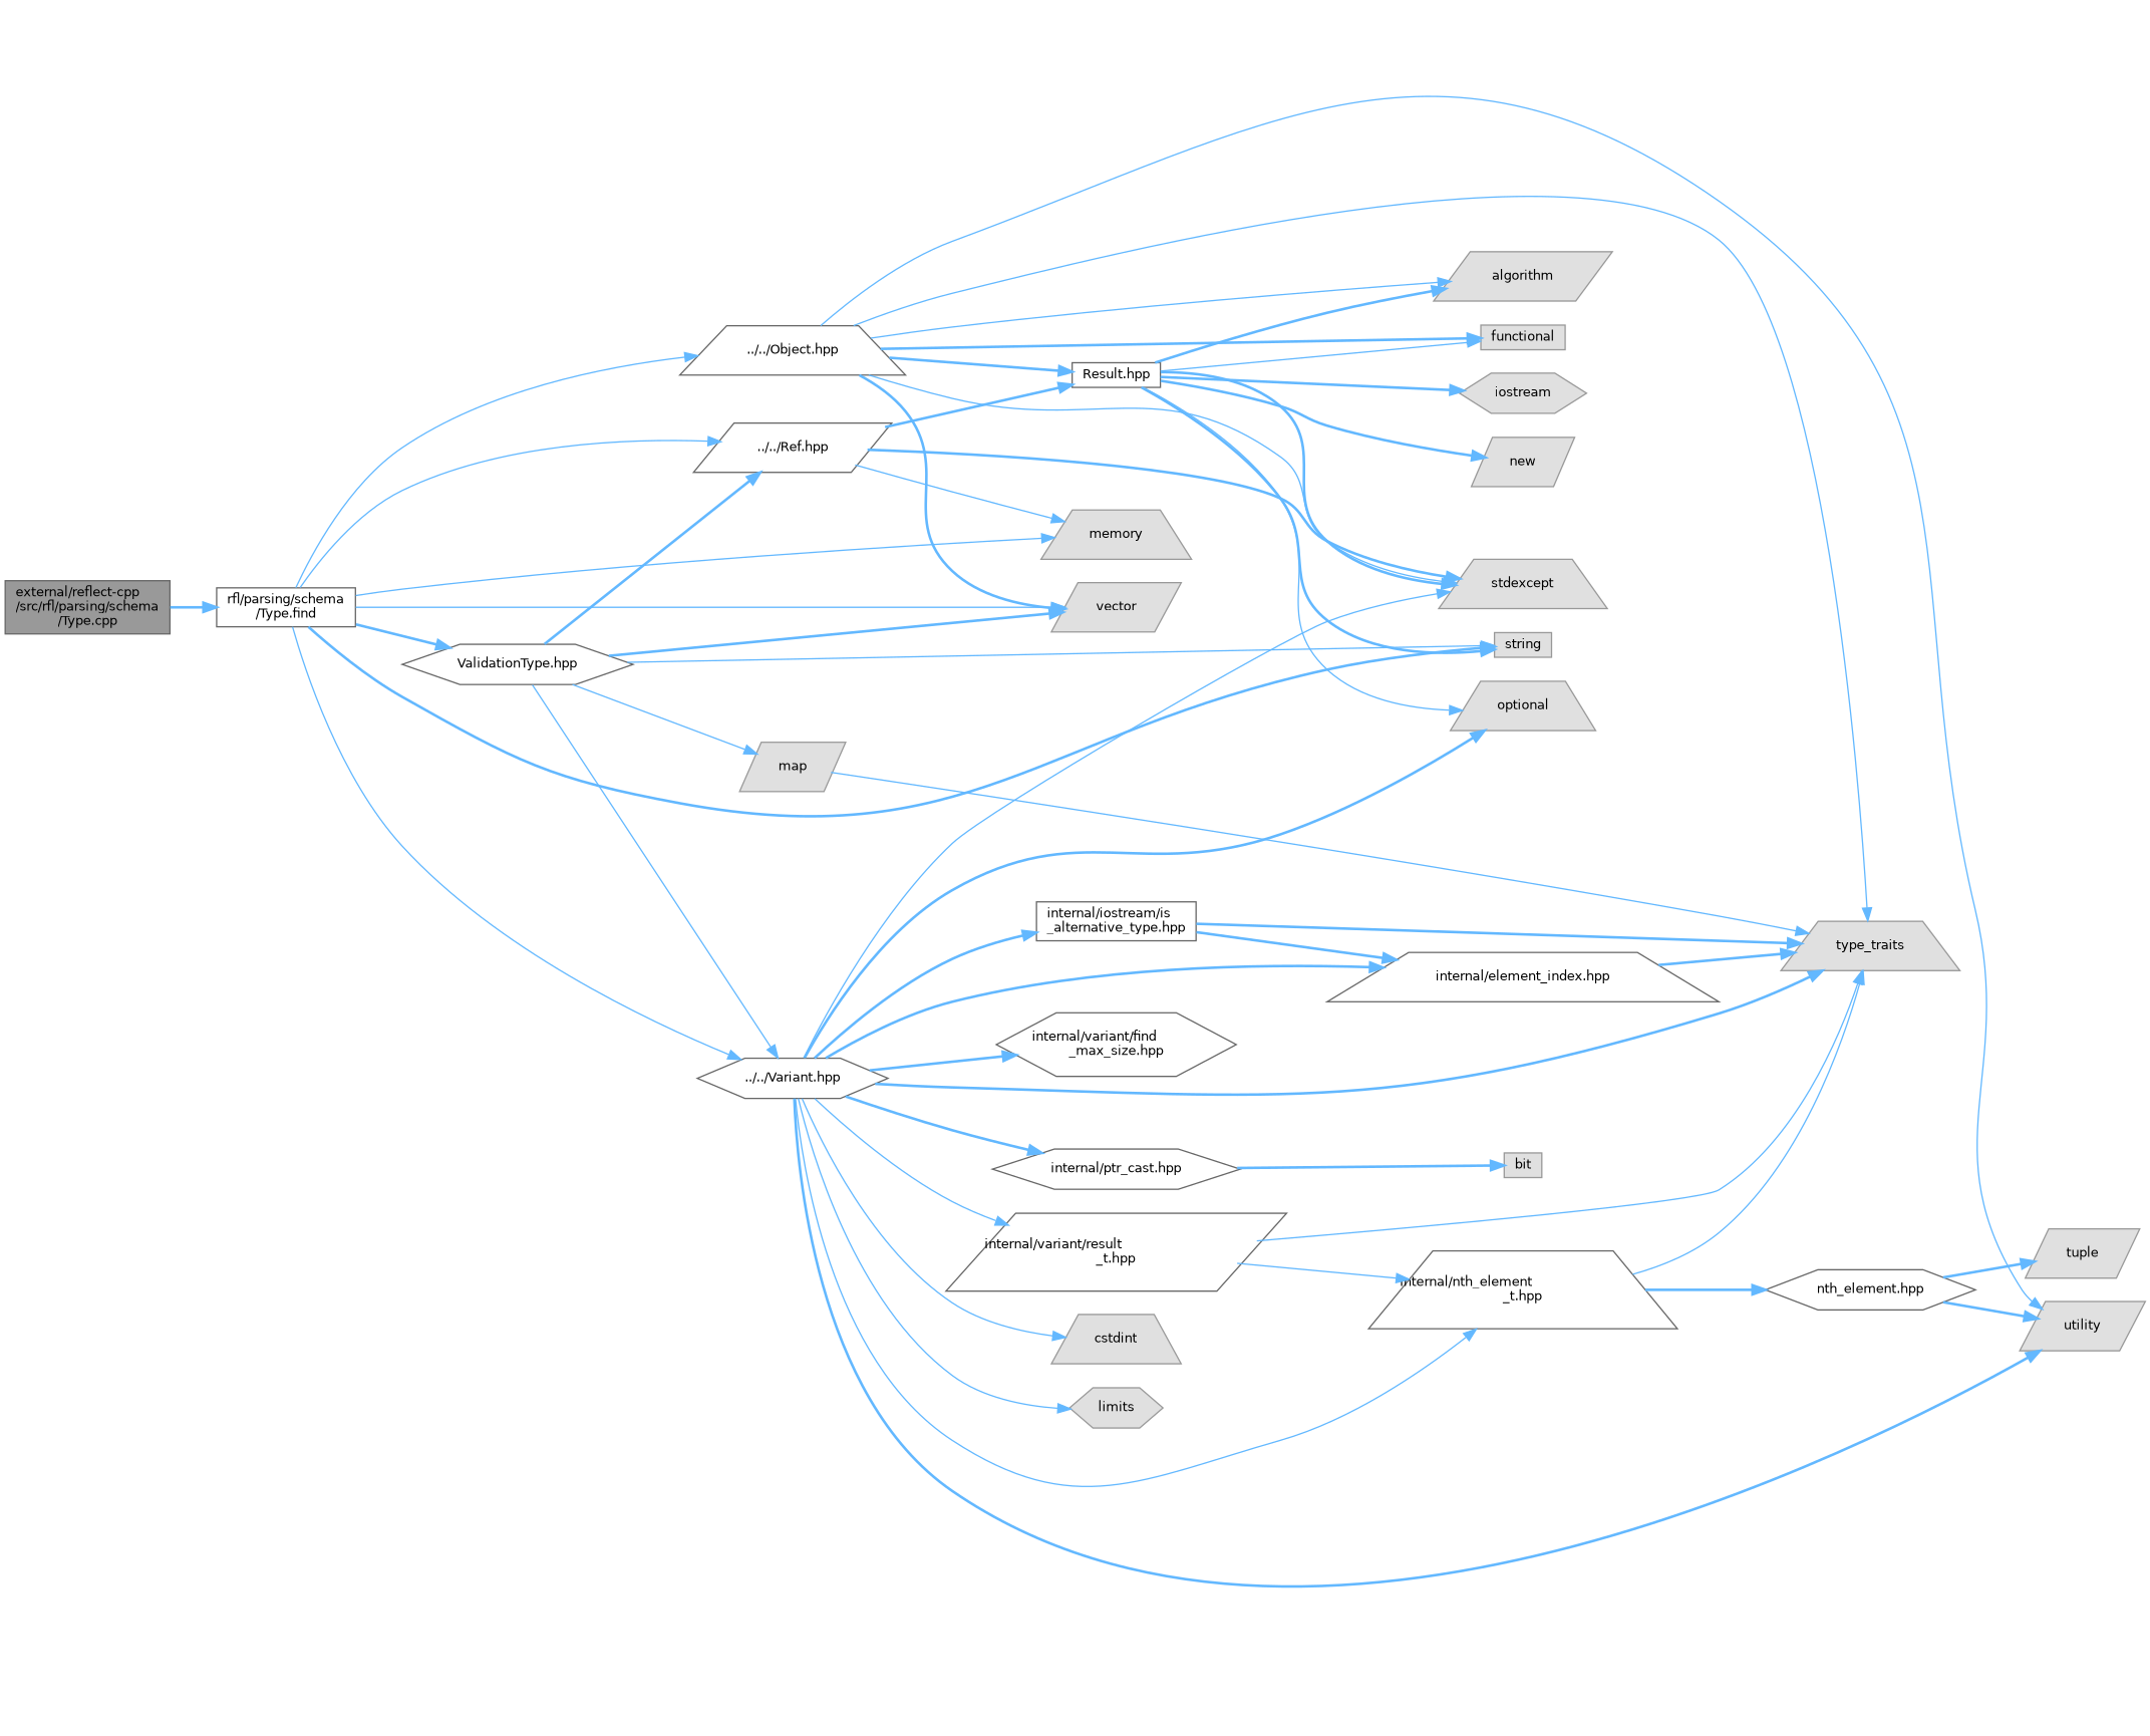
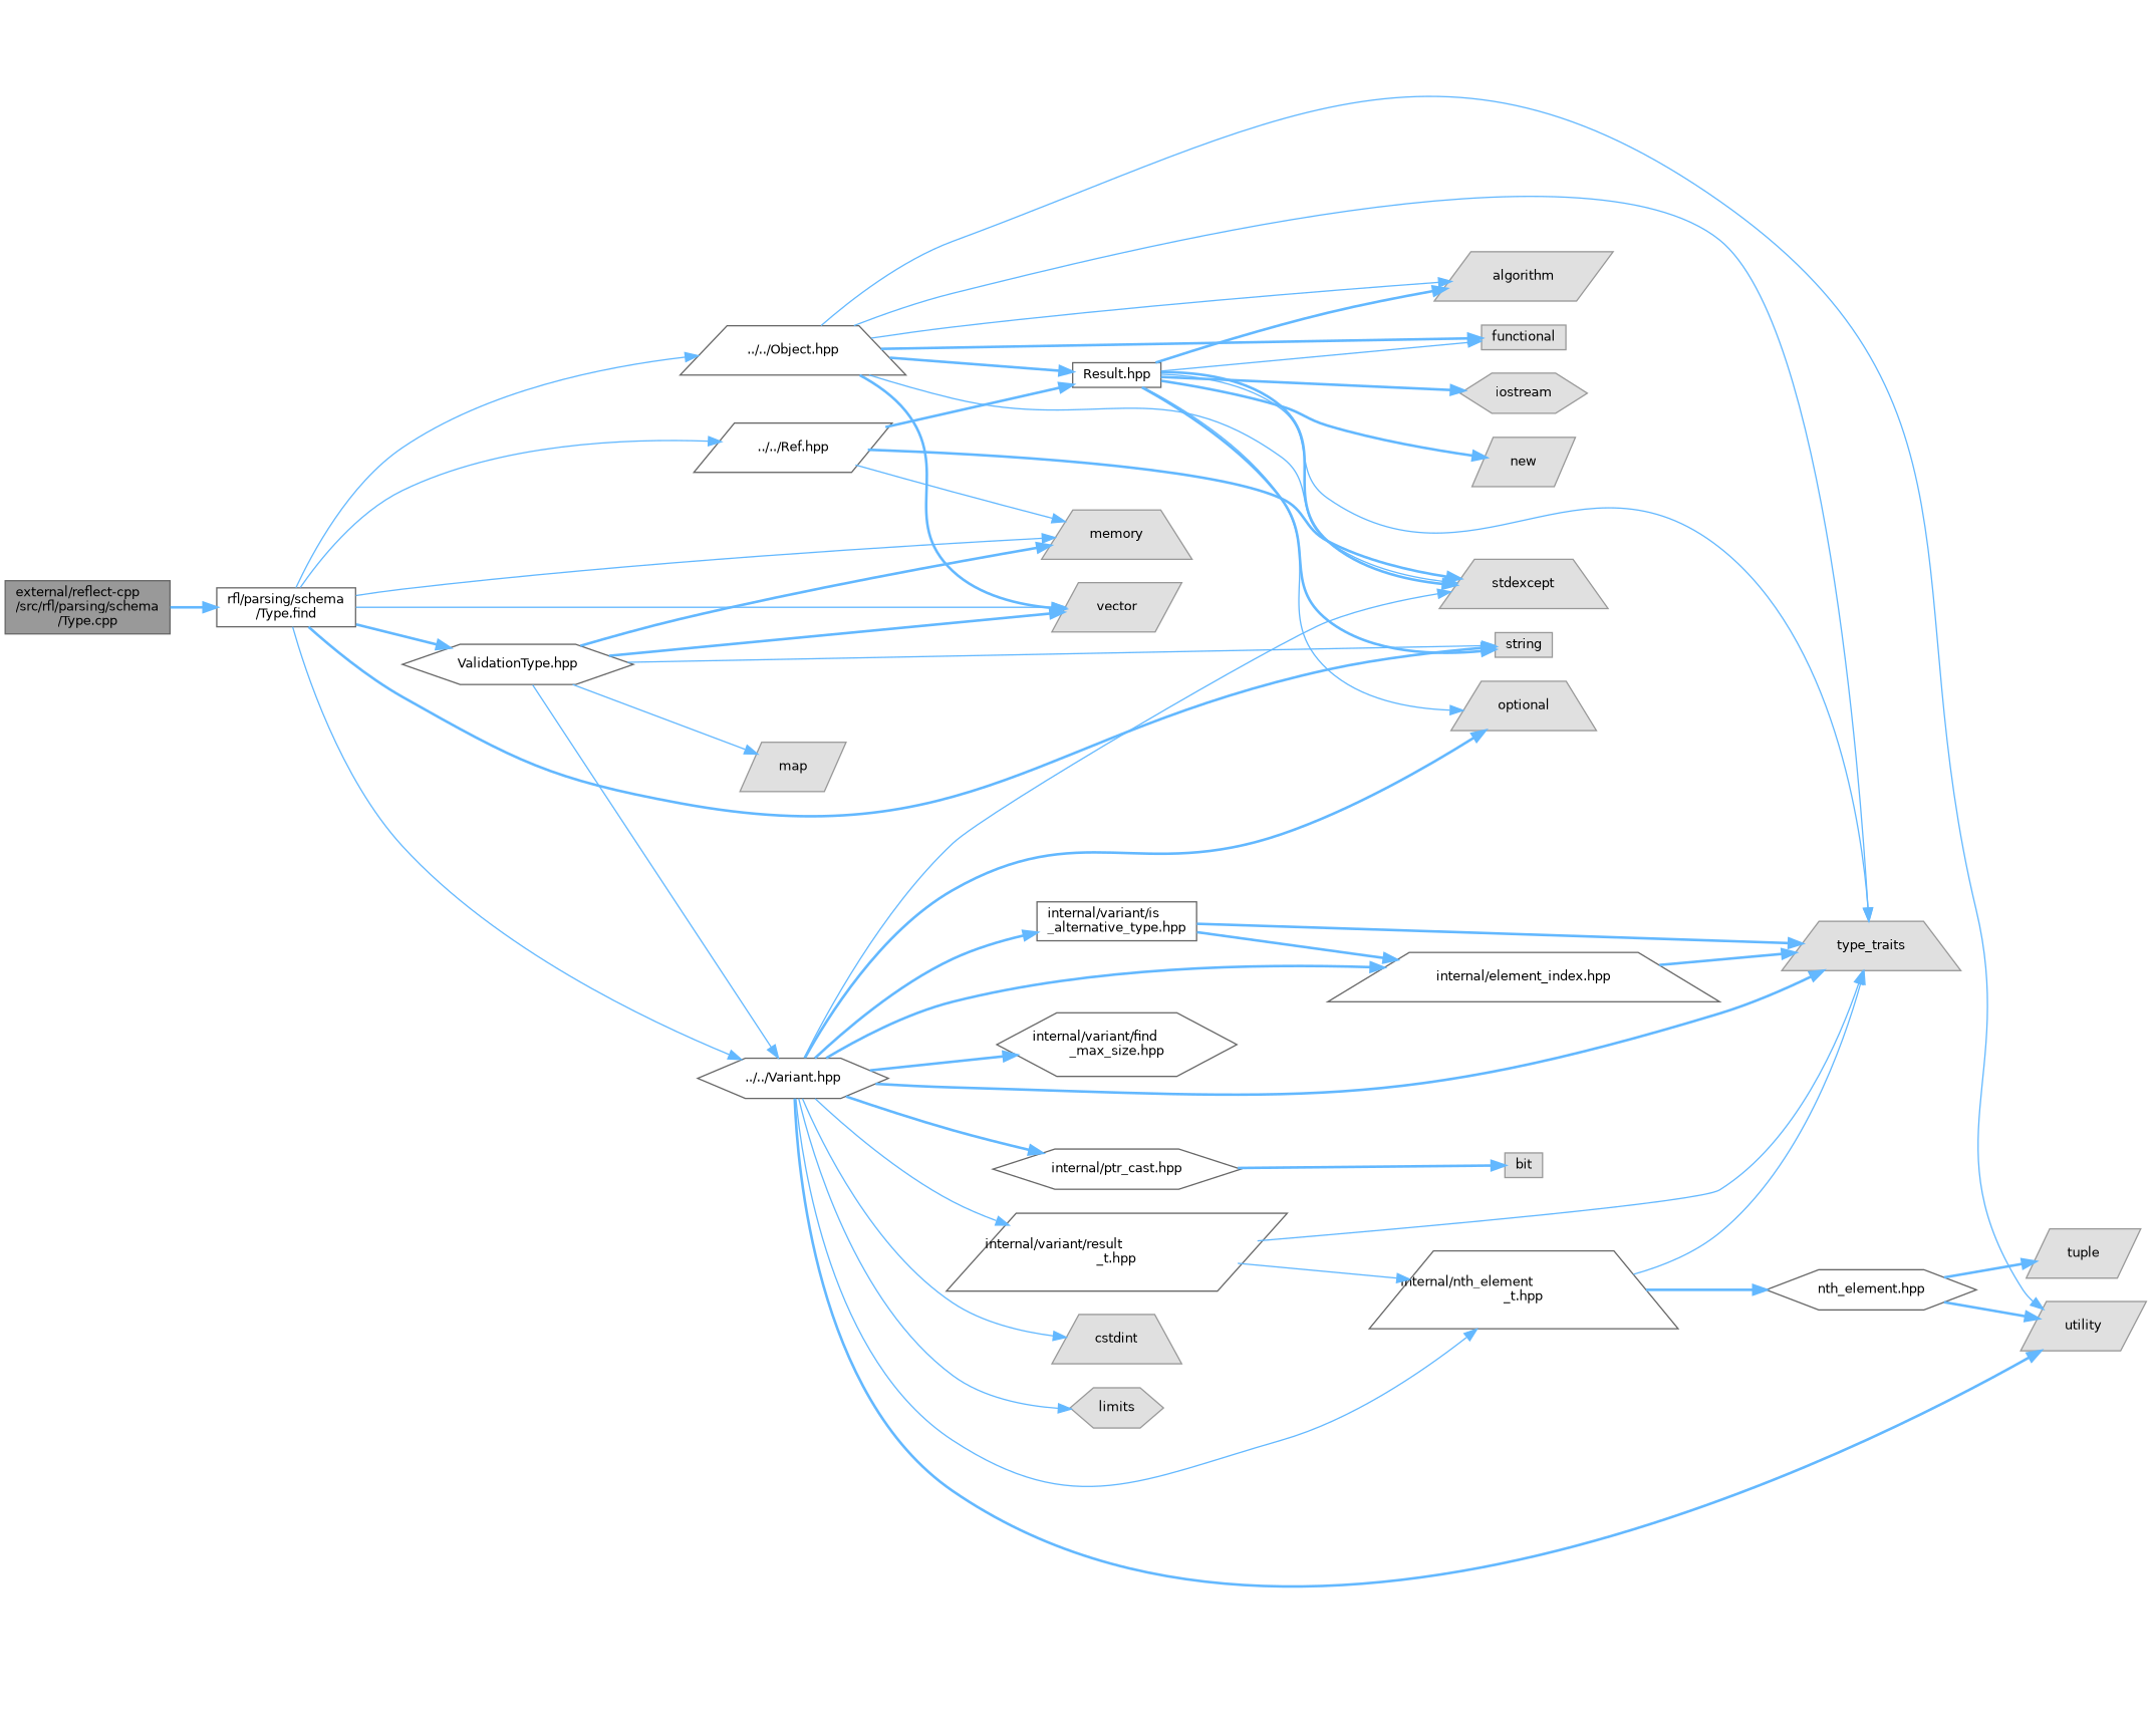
  digraph {
    rankdir=LR
    node [color=grey60 fillcolor="#E0E0E0" fontname=Helvetica fontsize=10 shape=trapezium style=filled]
    edge [color=steelblue1 fontname=Helvetica fontsize=10 labelfontname=Helvetica labelfontsize=10 style=bold]
    n1 [color=gray40 fillcolor=grey60 fontcolor=black height=0.2 label="external/reflect-cpp\l/src/rfl/parsing/schema\l/Type.cpp" shape=box width=0.4]
    n2 [color=grey40 fillcolor=white height=0.2 label="rfl/parsing/schema\l/Type.find" shape=box width=0.4]
    n3 [height=0.2 label=memory width=0.4]
    n4 [height=0.2 label=string shape=box width=0.4]
    n5 [height=0.2 label=vector shape=parallelogram width=0.4]
    n6 [color=grey40 fillcolor=white height=0.2 label="../../Object.hpp" width=0.4]
    n7 [color=grey40 fillcolor=white height=0.2 label="../../Ref.hpp" shape=parallelogram width=0.4]
    n8 [color=grey40 fillcolor=white height=0.2 label="../../Variant.hpp" shape=hexagon width=0.4]
    n9 [color=grey40 fillcolor=white height=0.2 label="ValidationType.hpp" shape=hexagon width=0.4]
    n10 [height=0.2 label=algorithm shape=parallelogram width=0.4]
    n11 [height=0.2 label=stdexcept width=0.4]
    n12 [height=0.2 label=type_traits width=0.4]
    n13 [height=0.2 label=utility shape=parallelogram width=0.4]
    n14 [color=grey40 fillcolor=white height=0.2 label="Result.hpp" shape=box width=0.4]
    n15 [height=0.2 label=functional shape=box width=0.4]
    n16 [height=0.2 label=optional width=0.4]
    n17 [height=0.2 label=cstdint width=0.4]
    n18 [height=0.2 label=limits shape=hexagon width=0.4]
    n19 [color=grey40 fillcolor=white height=0.2 label="internal/element_index.hpp" width=0.4]
    n20 [color=grey40 fillcolor=white height=0.2 label="internal/nth_element\l_t.hpp" width=0.4]
    n21 [color=grey40 fillcolor=white height=0.2 label="internal/variant/find\l_max_size.hpp" shape=hexagon width=0.4]
-   n22 [color=grey40 fillcolor=white height=0.2 label="internal/iostream/is\l_alternative_type.hpp" shape=box width=0.4]
+   n22 [color=grey40 fillcolor=white height=0.2 label="internal/variant/is\l_alternative_type.hpp" shape=box width=0.4]
    n23 [color=grey40 fillcolor=white height=0.2 label="internal/variant/result\l_t.hpp" shape=parallelogram width=0.4]
    n24 [color=grey40 fillcolor=white height=0.2 label="internal/ptr_cast.hpp" shape=hexagon width=0.4]
    n25 [height=0.2 label=map shape=parallelogram width=0.4]
    n26 [height=0.2 label=iostream shape=hexagon width=0.4]
    n27 [height=0.2 label=new shape=parallelogram width=0.4]
    n28 [color=grey40 fillcolor=white height=0.2 label="nth_element.hpp" shape=hexagon width=0.4]
    n29 [height=0.2 label=bit shape=box width=0.4]
    n30 [height=0.2 label=tuple shape=parallelogram width=0.4]
    n1 -> n2
    n2 -> n3 [style=solid]
    n2 -> n4
    n2 -> n5 [style=solid]
    n2 -> n6 [style=solid]
    n2 -> n7 [style=solid]
    n2 -> n8 [style=solid]
    n2 -> n9
    n6 -> n5
    n6 -> n10 [style=solid]
    n6 -> n11 [style=solid]
    n6 -> n12 [style=solid]
    n6 -> n13 [style=solid]
    n6 -> n14
    n6 -> n15
    n7 -> n3 [style=solid]
    n7 -> n11
    n7 -> n14
    n8 -> n11 [style=solid]
    n8 -> n12
    n8 -> n13
    n8 -> n16
    n8 -> n17 [style=solid]
    n8 -> n18 [style=solid]
    n8 -> n19
    n8 -> n20 [style=solid]
    n8 -> n21
    n8 -> n22
    n8 -> n23 [style=solid]
    n8 -> n24
    n9 -> n4 [style=solid]
    n9 -> n5
-   n9 -> n7
+   n9 -> n3
    n9 -> n8 [style=solid]
    n9 -> n25 [style=solid]
    n14 -> n4
    n14 -> n10
    n14 -> n11
-   n25 -> n12 [style=solid]
+   n14 -> n12 [style=solid]
    n14 -> n15 [style=solid]
    n14 -> n16 [style=solid]
    n14 -> n26
    n14 -> n27
    n19 -> n12
    n20 -> n12 [style=solid]
    n20 -> n28
    n22 -> n12
    n22 -> n19
    n23 -> n12 [style=solid]
    n23 -> n20 [style=solid]
    n24 -> n29
    n28 -> n13
    n28 -> n30
  }
